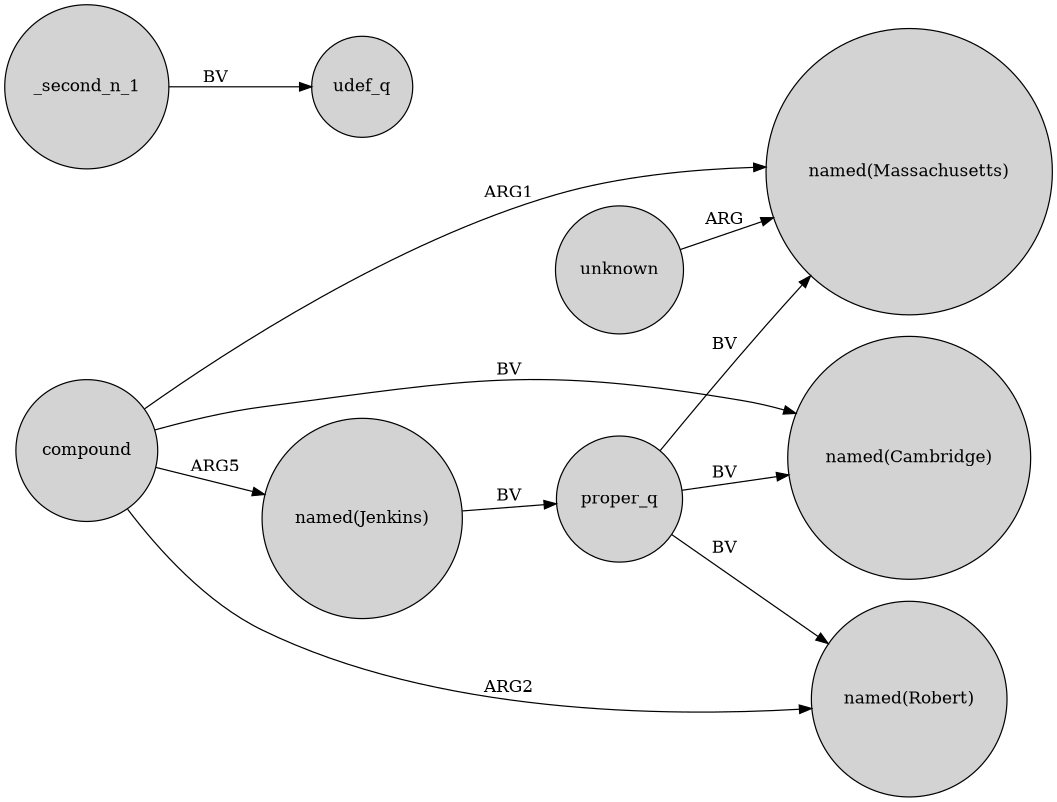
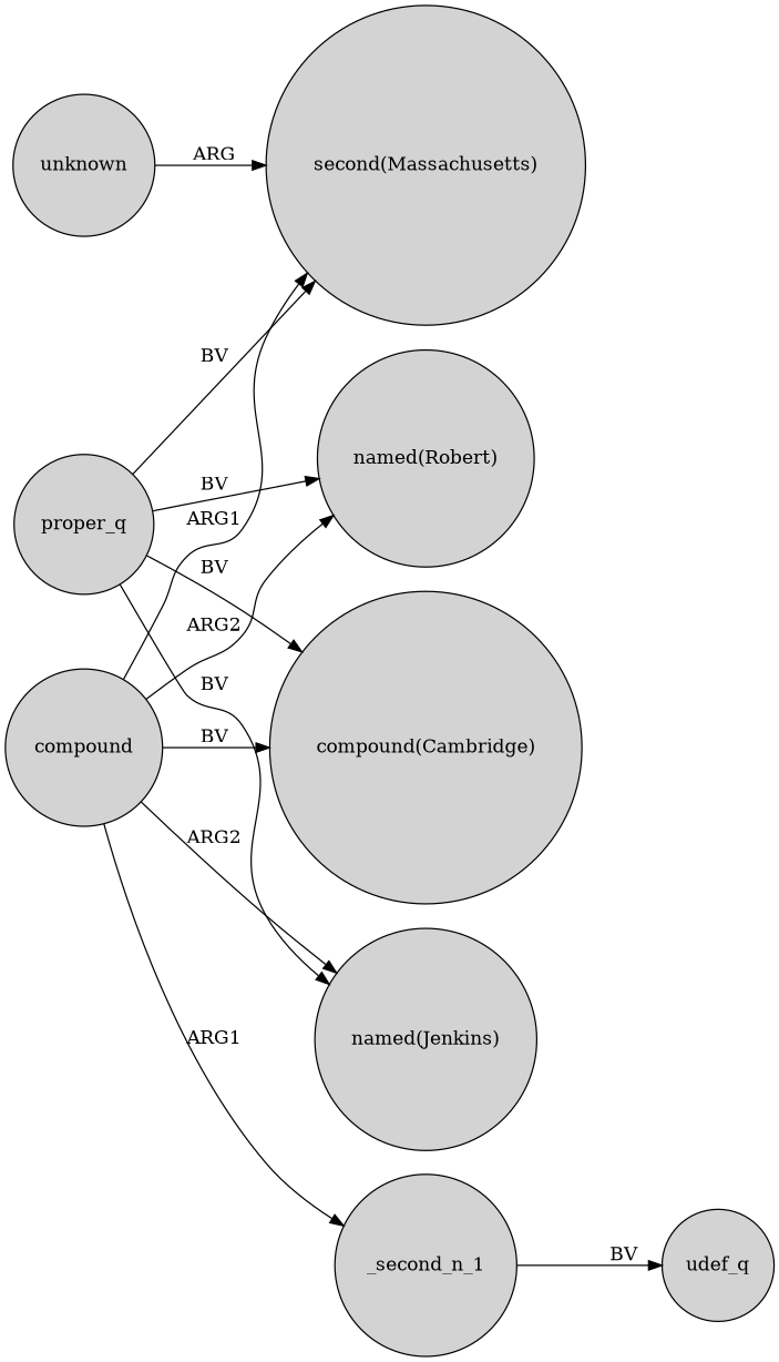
  digraph {
    fontname="DejaVu Serif"
    rankdir=LR
    node [fontname="DejaVu Serif" shape=circle style=filled]
    edge [fontname="DejaVu Serif"]
    proper_q
-   "named(Massachusetts)"
+   "named(Massachusetts)" [label="second(Massachusetts)"]
    "named(Jenkins)"
-   "named(Cambridge)"
+   "named(Cambridge)" [label="compound(Cambridge)"]
    "named(Robert)"
    unknown
    _second_n_1
    udef_q
    compound
    proper_q -> "named(Massachusetts)" [label=BV]
-   "named(Jenkins)" -> proper_q [label=BV]
+   proper_q -> "named(Jenkins)" [label=BV]
    proper_q -> "named(Cambridge)" [label=BV]
    proper_q -> "named(Robert)" [label=BV]
    unknown -> "named(Massachusetts)" [label=ARG]
    _second_n_1 -> udef_q [label=BV]
    compound -> "named(Massachusetts)" [label=ARG1]
-   compound -> "named(Jenkins)" [label=ARG5]
+   compound -> "named(Jenkins)" [label=ARG2]
    compound -> "named(Cambridge)" [label=BV]
    compound -> "named(Robert)" [label=ARG2]
+   compound -> _second_n_1 [label=ARG1]
  }
